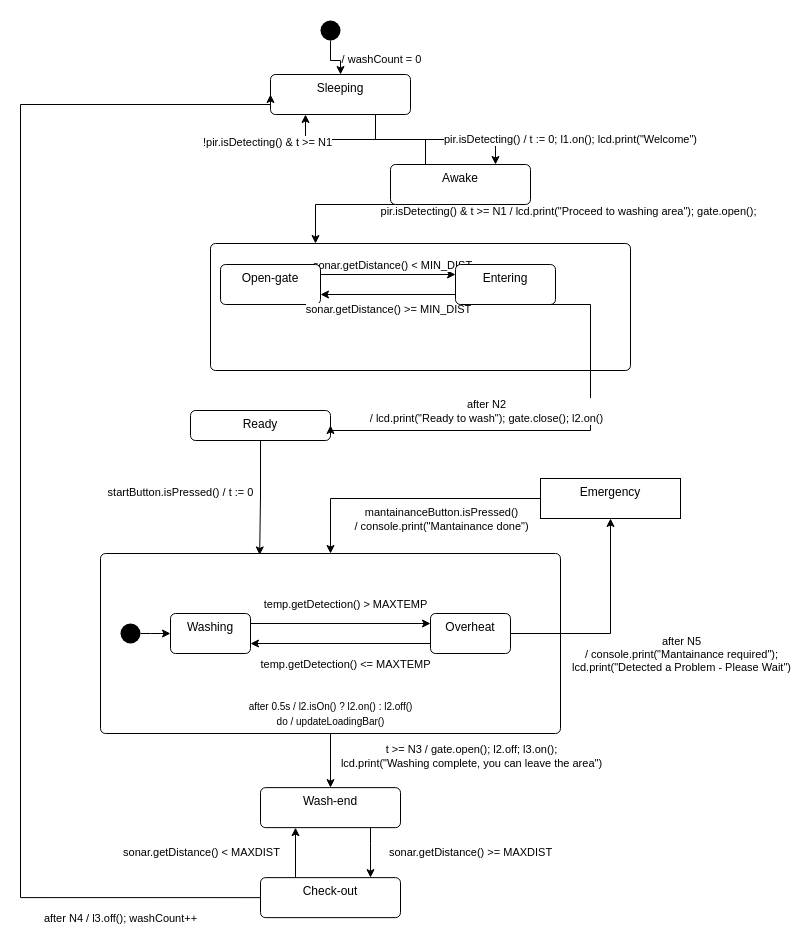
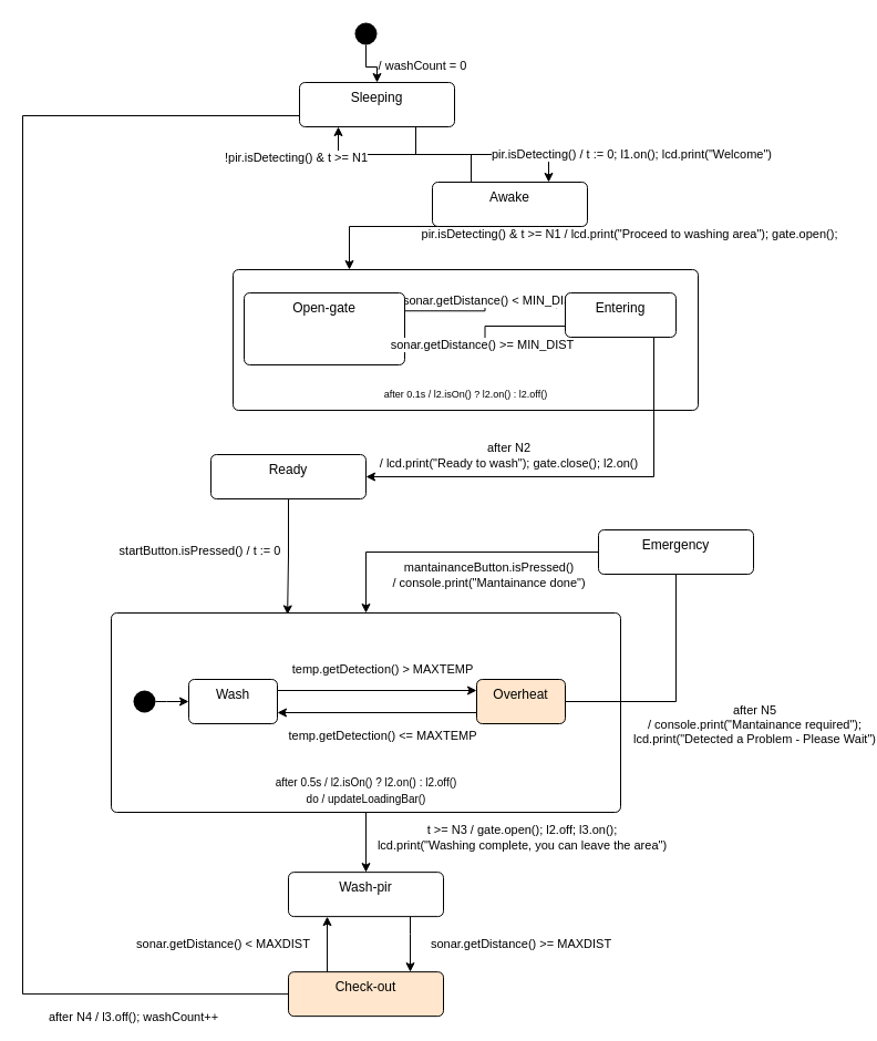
  <mxCell id="0" />
  <mxCell id="1" parent="0" />
  <mxCell id="2" value="" style="html=1;align=center;verticalAlign=top;rounded=1;absoluteArcSize=1;arcSize=10;dashed=0;whiteSpace=wrap;" vertex="1" parent="1"><mxGeometry x="210" y="243" width="420" height="127" as="geometry" /></mxCell>
  <mxCell id="3" style="edgeStyle=orthogonalEdgeStyle;rounded=0;orthogonalLoop=1;jettySize=auto;html=1;exitX=0.75;exitY=1;exitDx=0;exitDy=0;entryX=0.75;entryY=0;entryDx=0;entryDy=0;" parent="1" source="5" target="10" edge="1"><mxGeometry relative="1" as="geometry" /></mxCell>
  <mxCell id="4" value="pir.isDetecting() / t := 0; l1.on(); lcd.print(&quot;Welcome&quot;)" style="edgeLabel;html=1;align=center;verticalAlign=middle;resizable=0;points=[];" parent="3" vertex="1" connectable="0"><mxGeometry y="1" relative="1" as="geometry"><mxPoint x="134" as="offset" /></mxGeometry></mxCell>
  <mxCell id="5" value="Sleeping" style="html=1;align=center;verticalAlign=top;rounded=1;absoluteArcSize=1;arcSize=10;dashed=0;whiteSpace=wrap;" parent="1" vertex="1"><mxGeometry x="270" y="74" width="140" height="40" as="geometry" /></mxCell>
  <mxCell id="6" style="edgeStyle=orthogonalEdgeStyle;rounded=0;orthogonalLoop=1;jettySize=auto;html=1;exitX=0.25;exitY=0;exitDx=0;exitDy=0;entryX=0.25;entryY=1;entryDx=0;entryDy=0;" parent="1" source="10" target="5" edge="1"><mxGeometry relative="1" as="geometry" /></mxCell>
  <mxCell id="7" value="!pir.isDetecting() &amp;amp; t &amp;gt;= N1" style="edgeLabel;html=1;align=center;verticalAlign=middle;resizable=0;points=[];" parent="6" vertex="1" connectable="0"><mxGeometry x="0.15" y="-1" relative="1" as="geometry"><mxPoint x="-86" y="3" as="offset" /></mxGeometry></mxCell>
  <mxCell id="8" style="edgeStyle=orthogonalEdgeStyle;rounded=0;orthogonalLoop=1;jettySize=auto;html=1;exitX=0.5;exitY=1;exitDx=0;exitDy=0;entryX=0.25;entryY=0;entryDx=0;entryDy=0;" edge="1" parent="1" source="10" target="2"><mxGeometry relative="1" as="geometry"><Array as="points"><mxPoint x="315" y="204" /></Array></mxGeometry></mxCell>
  <mxCell id="9" value="pir.isDetecting() &amp;amp; t &amp;gt;= N1 / lcd.print(&quot;Proceed to washing area&quot;); gate.open();" style="edgeLabel;html=1;align=center;verticalAlign=middle;resizable=0;points=[];" vertex="1" connectable="0" parent="8"><mxGeometry x="-0.057" y="1" relative="1" as="geometry"><mxPoint x="194" y="5" as="offset" /></mxGeometry></mxCell>
  <mxCell id="10" value="Awake" style="html=1;align=center;verticalAlign=top;rounded=1;absoluteArcSize=1;arcSize=10;dashed=0;whiteSpace=wrap;" parent="1" vertex="1"><mxGeometry x="390" y="164" width="140" height="40" as="geometry" /></mxCell>
- <mxCell id="11" style="edgeStyle=orthogonalEdgeStyle;rounded=0;orthogonalLoop=1;jettySize=auto;html=1;exitX=0;exitY=0.5;exitDx=0;exitDy=0;entryX=0;entryY=0.5;entryDx=0;entryDy=0;" parent="1" source="15" target="5" edge="1"><mxGeometry relative="1" as="geometry"><Array as="points"><mxPoint x="20" y="897" /><mxPoint x="20" y="104" /></Array></mxGeometry></mxCell>
+ <mxCell id="11" style="edgeStyle=orthogonalEdgeStyle;rounded=0;orthogonalLoop=1;jettySize=auto;html=1;exitX=0;exitY=0.5;exitDx=0;exitDy=0;entryX=0;entryY=0.5;entryDx=0;entryDy=0;endArrow=none;" parent="1" source="15" target="5" edge="1"><mxGeometry relative="1" as="geometry"><Array as="points"><mxPoint x="20" y="897" /><mxPoint x="20" y="104" /></Array></mxGeometry></mxCell>
  <mxCell id="12" value="after N4 / l3.off(); washCount++" style="edgeLabel;html=1;align=center;verticalAlign=middle;resizable=0;points=[];" parent="11" vertex="1" connectable="0"><mxGeometry x="-0.788" relative="1" as="geometry"><mxPoint x="-4" y="20" as="offset" /></mxGeometry></mxCell>
  <mxCell id="13" style="edgeStyle=orthogonalEdgeStyle;rounded=0;orthogonalLoop=1;jettySize=auto;html=1;exitX=0.25;exitY=0;exitDx=0;exitDy=0;entryX=0.25;entryY=1;entryDx=0;entryDy=0;" parent="1" source="15" target="18" edge="1"><mxGeometry relative="1" as="geometry" /></mxCell>
  <mxCell id="14" value="sonar.getDistance() &amp;lt; MAXDIST" style="edgeLabel;html=1;align=center;verticalAlign=middle;resizable=0;points=[];" parent="13" vertex="1" connectable="0"><mxGeometry x="0.029" y="-1" relative="1" as="geometry"><mxPoint x="-96" as="offset" /></mxGeometry></mxCell>
- <mxCell id="15" value="Check-out" style="html=1;align=center;verticalAlign=top;rounded=1;absoluteArcSize=1;arcSize=10;dashed=0;whiteSpace=wrap;" parent="1" vertex="1"><mxGeometry x="260" y="877.14" width="140" height="40" as="geometry" /></mxCell>
+ <mxCell id="15" value="Check-out" style="html=1;align=center;verticalAlign=top;rounded=1;absoluteArcSize=1;arcSize=10;dashed=0;whiteSpace=wrap;fillColor=#ffe6cc;" parent="1" vertex="1"><mxGeometry x="260" y="877.14" width="140" height="40" as="geometry" /></mxCell>
  <mxCell id="16" style="edgeStyle=orthogonalEdgeStyle;rounded=0;orthogonalLoop=1;jettySize=auto;html=1;" parent="1" edge="1"><mxGeometry relative="1" as="geometry"><mxPoint x="369.999" y="827.14" as="sourcePoint" /><mxPoint x="369.999" y="877.14" as="targetPoint" /><Array as="points"><mxPoint x="369.97" y="843" /><mxPoint x="369.97" y="843" /></Array></mxGeometry></mxCell>
  <mxCell id="17" value="sonar.getDistance() &amp;gt;= MAXDIST" style="edgeLabel;html=1;align=center;verticalAlign=middle;resizable=0;points=[];" parent="16" vertex="1" connectable="0"><mxGeometry x="-0.046" y="1" relative="1" as="geometry"><mxPoint x="99" as="offset" /></mxGeometry></mxCell>
- <mxCell id="18" value="Wash-end" style="html=1;align=center;verticalAlign=top;rounded=1;absoluteArcSize=1;arcSize=10;dashed=0;whiteSpace=wrap;" parent="1" vertex="1"><mxGeometry x="260" y="787.14" width="140" height="40" as="geometry" /></mxCell>
+ <mxCell id="18" value="Wash-pir" style="html=1;align=center;verticalAlign=top;rounded=1;absoluteArcSize=1;arcSize=10;dashed=0;whiteSpace=wrap;" parent="1" vertex="1"><mxGeometry x="260" y="787.14" width="140" height="40" as="geometry" /></mxCell>
  <mxCell id="19" style="edgeStyle=orthogonalEdgeStyle;rounded=0;orthogonalLoop=1;jettySize=auto;html=1;exitX=1;exitY=0.25;exitDx=0;exitDy=0;entryX=0;entryY=0.25;entryDx=0;entryDy=0;" edge="1" parent="1" source="21" target="45"><mxGeometry relative="1" as="geometry" /></mxCell>
  <mxCell id="20" value="sonar.getDistance() &amp;lt; MIN_DIST" style="edgeLabel;html=1;align=center;verticalAlign=middle;resizable=0;points=[];" vertex="1" connectable="0" parent="19"><mxGeometry x="-0.305" y="1" relative="1" as="geometry"><mxPoint x="24" y="-9" as="offset" /></mxGeometry></mxCell>
- <mxCell id="21" value="Open-gate&lt;br&gt;" style="html=1;align=center;verticalAlign=top;rounded=1;absoluteArcSize=1;arcSize=10;dashed=0;whiteSpace=wrap;" parent="1" vertex="1"><mxGeometry x="220" y="264" width="100" height="40" as="geometry" /></mxCell>
+ <mxCell id="21" value="Open-gate&lt;br&gt;" style="html=1;align=center;verticalAlign=top;rounded=1;absoluteArcSize=1;arcSize=10;dashed=0;whiteSpace=wrap;" parent="1" vertex="1"><mxGeometry x="220" y="264" width="145" height="65" as="geometry" /></mxCell>
  <mxCell id="22" style="edgeStyle=orthogonalEdgeStyle;rounded=0;orthogonalLoop=1;jettySize=auto;html=1;exitX=0.5;exitY=1;exitDx=0;exitDy=0;entryX=0.346;entryY=0.008;entryDx=0;entryDy=0;entryPerimeter=0;" edge="1" parent="1" source="24" target="27"><mxGeometry relative="1" as="geometry"><mxPoint x="260" y="550" as="targetPoint" /></mxGeometry></mxCell>
  <mxCell id="23" value="startButton.isPressed() / t := 0" style="edgeLabel;html=1;align=center;verticalAlign=middle;resizable=0;points=[];" vertex="1" connectable="0" parent="22"><mxGeometry x="-0.016" y="1" relative="1" as="geometry"><mxPoint x="-81" y="-5" as="offset" /></mxGeometry></mxCell>
- <mxCell id="24" value="Ready" style="html=1;align=center;verticalAlign=top;rounded=1;absoluteArcSize=1;arcSize=10;dashed=0;whiteSpace=wrap;" parent="1" vertex="1"><mxGeometry x="190" y="410" width="140" height="30" as="geometry" /></mxCell>
+ <mxCell id="24" value="Ready" style="html=1;align=center;verticalAlign=top;rounded=1;absoluteArcSize=1;arcSize=10;dashed=0;whiteSpace=wrap;" parent="1" vertex="1"><mxGeometry x="190" y="410" width="140" height="40" as="geometry" /></mxCell>
  <mxCell id="25" style="edgeStyle=orthogonalEdgeStyle;rounded=0;orthogonalLoop=1;jettySize=auto;html=1;exitX=0.5;exitY=1;exitDx=0;exitDy=0;entryX=0.5;entryY=0;entryDx=0;entryDy=0;" parent="1" source="27" target="18" edge="1"><mxGeometry relative="1" as="geometry" /></mxCell>
  <mxCell id="26" value="t &amp;gt;= N3 / gate.open(); l2.off; l3.on();&lt;br&gt;lcd.print(&quot;Washing complete, you can leave the area&quot;)" style="edgeLabel;html=1;align=center;verticalAlign=middle;resizable=0;points=[];" parent="25" vertex="1" connectable="0"><mxGeometry x="-0.193" relative="1" as="geometry"><mxPoint x="140" as="offset" /></mxGeometry></mxCell>
  <mxCell id="27" value="" style="html=1;align=center;verticalAlign=top;rounded=1;absoluteArcSize=1;arcSize=10;dashed=0;whiteSpace=wrap;" parent="1" vertex="1"><mxGeometry x="100" y="553" width="460" height="180" as="geometry" /></mxCell>
  <mxCell id="28" style="edgeStyle=orthogonalEdgeStyle;rounded=0;orthogonalLoop=1;jettySize=auto;html=1;exitX=1;exitY=0.25;exitDx=0;exitDy=0;entryX=0;entryY=0.25;entryDx=0;entryDy=0;" parent="1" source="30" target="35" edge="1"><mxGeometry relative="1" as="geometry" /></mxCell>
  <mxCell id="29" value="temp.getDetection() &amp;gt; MAXTEMP" style="edgeLabel;html=1;align=center;verticalAlign=middle;resizable=0;points=[];" parent="28" vertex="1" connectable="0"><mxGeometry x="-0.119" relative="1" as="geometry"><mxPoint x="15" y="-20" as="offset" /></mxGeometry></mxCell>
- <mxCell id="30" value="Washing" style="html=1;align=center;verticalAlign=top;rounded=1;absoluteArcSize=1;arcSize=10;dashed=0;whiteSpace=wrap;" parent="1" vertex="1"><mxGeometry x="170" y="613" width="80" height="40" as="geometry" /></mxCell>
- <mxCell id="31" style="edgeStyle=orthogonalEdgeStyle;rounded=0;orthogonalLoop=1;jettySize=auto;html=1;exitX=1;exitY=0.5;exitDx=0;exitDy=0;entryX=0.5;entryY=1;entryDx=0;entryDy=0;" parent="1" source="35" target="38" edge="1"><mxGeometry relative="1" as="geometry" /></mxCell>
+ <mxCell id="30" value="Wash" style="html=1;align=center;verticalAlign=top;rounded=1;absoluteArcSize=1;arcSize=10;dashed=0;whiteSpace=wrap;" parent="1" vertex="1"><mxGeometry x="170" y="613" width="80" height="40" as="geometry" /></mxCell>
+ <mxCell id="31" style="edgeStyle=orthogonalEdgeStyle;rounded=0;orthogonalLoop=1;jettySize=auto;html=1;exitX=1;exitY=0.5;exitDx=0;exitDy=0;entryX=0.5;entryY=1;entryDx=0;entryDy=0;endArrow=none;" parent="1" source="35" target="38" edge="1"><mxGeometry relative="1" as="geometry" /></mxCell>
  <mxCell id="32" value="after N5&lt;br&gt;/&amp;nbsp;console.print(&quot;Mantainance required&quot;);&lt;br&gt;lcd.print(&quot;Detected a Problem - Please Wait&quot;)" style="edgeLabel;html=1;align=center;verticalAlign=middle;resizable=0;points=[];" parent="31" vertex="1" connectable="0"><mxGeometry x="-0.008" relative="1" as="geometry"><mxPoint x="70" y="27" as="offset" /></mxGeometry></mxCell>
  <mxCell id="33" style="edgeStyle=orthogonalEdgeStyle;rounded=0;orthogonalLoop=1;jettySize=auto;html=1;exitX=0;exitY=0.75;exitDx=0;exitDy=0;entryX=1;entryY=0.75;entryDx=0;entryDy=0;" parent="1" source="35" target="30" edge="1"><mxGeometry relative="1" as="geometry" /></mxCell>
  <mxCell id="34" value="temp.getDetection() &amp;lt;= MAXTEMP" style="edgeLabel;html=1;align=center;verticalAlign=middle;resizable=0;points=[];" parent="33" vertex="1" connectable="0"><mxGeometry x="0.064" y="1" relative="1" as="geometry"><mxPoint x="10" y="19" as="offset" /></mxGeometry></mxCell>
- <mxCell id="35" value="Overheat" style="html=1;align=center;verticalAlign=top;rounded=1;absoluteArcSize=1;arcSize=10;dashed=0;whiteSpace=wrap;" parent="1" vertex="1"><mxGeometry x="430" y="613" width="80" height="40" as="geometry" /></mxCell>
+ <mxCell id="35" value="Overheat" style="html=1;align=center;verticalAlign=top;rounded=1;absoluteArcSize=1;arcSize=10;dashed=0;whiteSpace=wrap;fillColor=#ffe6cc;" parent="1" vertex="1"><mxGeometry x="430" y="613" width="80" height="40" as="geometry" /></mxCell>
  <mxCell id="36" style="edgeStyle=orthogonalEdgeStyle;rounded=0;orthogonalLoop=1;jettySize=auto;html=1;exitX=0;exitY=0.5;exitDx=0;exitDy=0;entryX=0.5;entryY=0;entryDx=0;entryDy=0;" parent="1" source="38" target="27" edge="1"><mxGeometry relative="1" as="geometry" /></mxCell>
  <mxCell id="37" value="mantainanceButton.isPressed()&lt;br&gt;/ console.print(&quot;Mantainance done&quot;)" style="edgeLabel;html=1;align=center;verticalAlign=middle;resizable=0;points=[];" parent="36" vertex="1" connectable="0"><mxGeometry x="-0.472" y="-1" relative="1" as="geometry"><mxPoint x="-30" y="21" as="offset" /></mxGeometry></mxCell>
- <mxCell id="38" value="Emergency" style="html=1;align=center;verticalAlign=top;absoluteArcSize=1;arcSize=10;dashed=0;whiteSpace=wrap;rounded=0;" parent="1" vertex="1"><mxGeometry x="540" y="478" width="140" height="40" as="geometry" /></mxCell>
+ <mxCell id="38" value="Emergency" style="html=1;align=center;verticalAlign=top;rounded=1;absoluteArcSize=1;arcSize=10;dashed=0;whiteSpace=wrap;" parent="1" vertex="1"><mxGeometry x="540" y="478" width="140" height="40" as="geometry" /></mxCell>
  <mxCell id="39" style="edgeStyle=orthogonalEdgeStyle;rounded=0;orthogonalLoop=1;jettySize=auto;html=1;exitX=1;exitY=0.5;exitDx=0;exitDy=0;entryX=0;entryY=0.5;entryDx=0;entryDy=0;" parent="1" source="40" target="30" edge="1"><mxGeometry relative="1" as="geometry"><Array as="points"><mxPoint x="150" y="633" /><mxPoint x="150" y="633" /></Array></mxGeometry></mxCell>
  <mxCell id="40" value="" style="shape=ellipse;fillColor=#000000;strokeColor=none;html=1;sketch=0;" parent="1" vertex="1"><mxGeometry x="120" y="623" width="20" height="20" as="geometry" /></mxCell>
+ <mxCell id="41" value="&lt;font style=&quot;font-size: 9px;&quot;&gt;after 0.1s / l2.isOn() ? l2.on() : l2.off()&lt;/font&gt;" style="text;html=1;align=center;verticalAlign=middle;resizable=0;points=[];autosize=1;strokeColor=none;fillColor=none;" parent="1" vertex="1"><mxGeometry x="335" y="340" width="170" height="30" as="geometry" /></mxCell>
  <mxCell id="42" value="&lt;font style=&quot;font-size: 10px;&quot;&gt;after 0.5s / l2.isOn() ? l2.on() : l2.off()&lt;br&gt;do / updateLoadingBar()&lt;br&gt;&lt;/font&gt;" style="text;html=1;align=center;verticalAlign=middle;resizable=0;points=[];autosize=1;strokeColor=none;fillColor=none;" parent="1" vertex="1"><mxGeometry x="235" y="693" width="190" height="40" as="geometry" /></mxCell>
  <mxCell id="43" style="edgeStyle=orthogonalEdgeStyle;rounded=0;orthogonalLoop=1;jettySize=auto;html=1;exitX=0;exitY=0.75;exitDx=0;exitDy=0;entryX=1;entryY=0.75;entryDx=0;entryDy=0;" edge="1" parent="1" source="45" target="21"><mxGeometry relative="1" as="geometry" /></mxCell>
  <mxCell id="44" value="sonar.getDistance() &amp;gt;= MIN_DIST" style="edgeLabel;html=1;align=center;verticalAlign=middle;resizable=0;points=[];" vertex="1" connectable="0" parent="43"><mxGeometry x="-0.064" y="2" relative="1" as="geometry"><mxPoint x="-5" y="12" as="offset" /></mxGeometry></mxCell>
- <mxCell id="45" value="Entering" style="html=1;align=center;verticalAlign=top;rounded=1;absoluteArcSize=1;arcSize=10;dashed=0;whiteSpace=wrap;" vertex="1" parent="1"><mxGeometry x="455" y="264" width="100" height="40" as="geometry" /></mxCell>
+ <mxCell id="45" value="Entering" style="html=1;align=center;verticalAlign=top;rounded=1;absoluteArcSize=1;arcSize=10;dashed=0;whiteSpace=wrap;" vertex="1" parent="1"><mxGeometry x="510" y="264" width="100" height="40" as="geometry" /></mxCell>
  <mxCell id="46" style="edgeStyle=orthogonalEdgeStyle;rounded=0;orthogonalLoop=1;jettySize=auto;html=1;exitX=0.5;exitY=1;exitDx=0;exitDy=0;entryX=1;entryY=0.5;entryDx=0;entryDy=0;" edge="1" parent="1" source="45" target="24"><mxGeometry relative="1" as="geometry"><Array as="points"><mxPoint x="590" y="304" /><mxPoint x="590" y="430" /></Array></mxGeometry></mxCell>
  <mxCell id="47" value="&lt;div style=&quot;border-color: var(--border-color);&quot;&gt;after N2&lt;/div&gt;&lt;div style=&quot;border-color: var(--border-color);&quot;&gt;/ lcd.print(&quot;Ready to wash&quot;); gate.close(); l2.on()&lt;/div&gt;" style="edgeLabel;html=1;align=center;verticalAlign=middle;resizable=0;points=[];" vertex="1" connectable="0" parent="46"><mxGeometry x="-0.067" y="-2" relative="1" as="geometry"><mxPoint x="-94" y="-18" as="offset" /></mxGeometry></mxCell>
  <mxCell id="48" style="edgeStyle=orthogonalEdgeStyle;rounded=0;orthogonalLoop=1;jettySize=auto;html=1;exitX=0.5;exitY=1;exitDx=0;exitDy=0;" edge="1" parent="1" source="50" target="5"><mxGeometry relative="1" as="geometry" /></mxCell>
  <mxCell id="49" value="/ washCount = 0" style="edgeLabel;html=1;align=center;verticalAlign=middle;resizable=0;points=[];" vertex="1" connectable="0" parent="48"><mxGeometry x="-0.2" y="1" relative="1" as="geometry"><mxPoint x="49" as="offset" /></mxGeometry></mxCell>
  <mxCell id="50" value="" style="shape=ellipse;fillColor=#000000;strokeColor=none;html=1;sketch=0;" vertex="1" parent="1"><mxGeometry x="320" y="20" width="20" height="20" as="geometry" /></mxCell>
